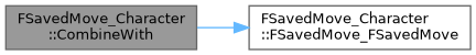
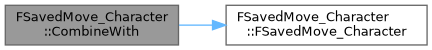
  digraph {
    rankdir=LR
    fontname="DejaVu Sans"
    node [fontname="DejaVu Sans" fontsize=10 shape=box style=filled]
    n1 [color=gray40 fillcolor=grey60 fontcolor=black height=0.2 label="FSavedMove_Character\l::CombineWith" width=0.4]
-   n2 [color=grey40 fillcolor=white height=0.2 label="FSavedMove_Character\l::FSavedMove_FSavedMove" width=0.4]
+   n2 [color=grey40 fillcolor=white height=0.2 label="FSavedMove_Character\l::FSavedMove_Character" width=0.4]
    n1 -> n2 [color=steelblue1 fontname="DejaVu Sans" fontsize=10 labelfontname=Helvetica labelfontsize=10 style=solid]
  }
